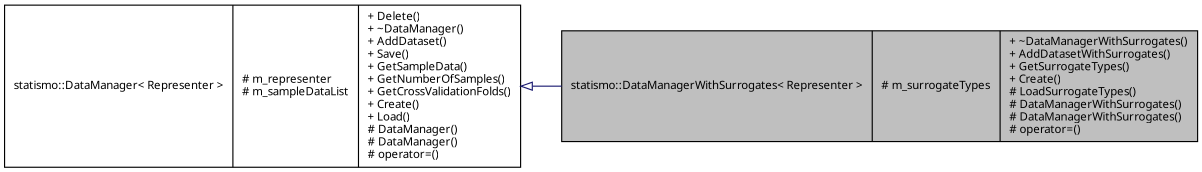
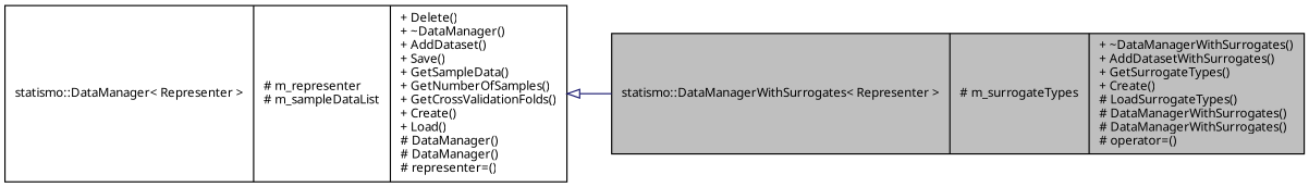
  digraph {
    rankdir=LR
    node [color=black fontname="FreeSans.ttf" fontsize=10 shape=record style=filled]
    n1 [fillcolor=grey75 fontcolor=black height=0.2 label="{statismo::DataManagerWithSurrogates\< Representer \>\n|# m_surrogateTypes\l|+ ~DataManagerWithSurrogates()\l+ AddDatasetWithSurrogates()\l+ GetSurrogateTypes()\l+ Create()\l# LoadSurrogateTypes()\l# DataManagerWithSurrogates()\l# DataManagerWithSurrogates()\l# operator=()\l}" width=0.4]
-   n2 [fillcolor=white height=0.2 label="{statismo::DataManager\< Representer \>\n|# m_representer\l# m_sampleDataList\l|+ Delete()\l+ ~DataManager()\l+ AddDataset()\l+ Save()\l+ GetSampleData()\l+ GetNumberOfSamples()\l+ GetCrossValidationFolds()\l+ Create()\l+ Load()\l# DataManager()\l# DataManager()\l# operator=()\l}" width=0.4]
+   n2 [fillcolor=white height=0.2 label="{statismo::DataManager\< Representer \>\n|# m_representer\l# m_sampleDataList\l|+ Delete()\l+ ~DataManager()\l+ AddDataset()\l+ Save()\l+ GetSampleData()\l+ GetNumberOfSamples()\l+ GetCrossValidationFolds()\l+ Create()\l+ Load()\l# DataManager()\l# DataManager()\l# representer=()\l}" width=0.4]
    n2 -> n1 [arrowtail=onormal color=midnightblue dir=back fontname="FreeSans.ttf" fontsize=10 labelfontname="FreeSans.ttf" labelfontsize=10 style=solid]
  }
